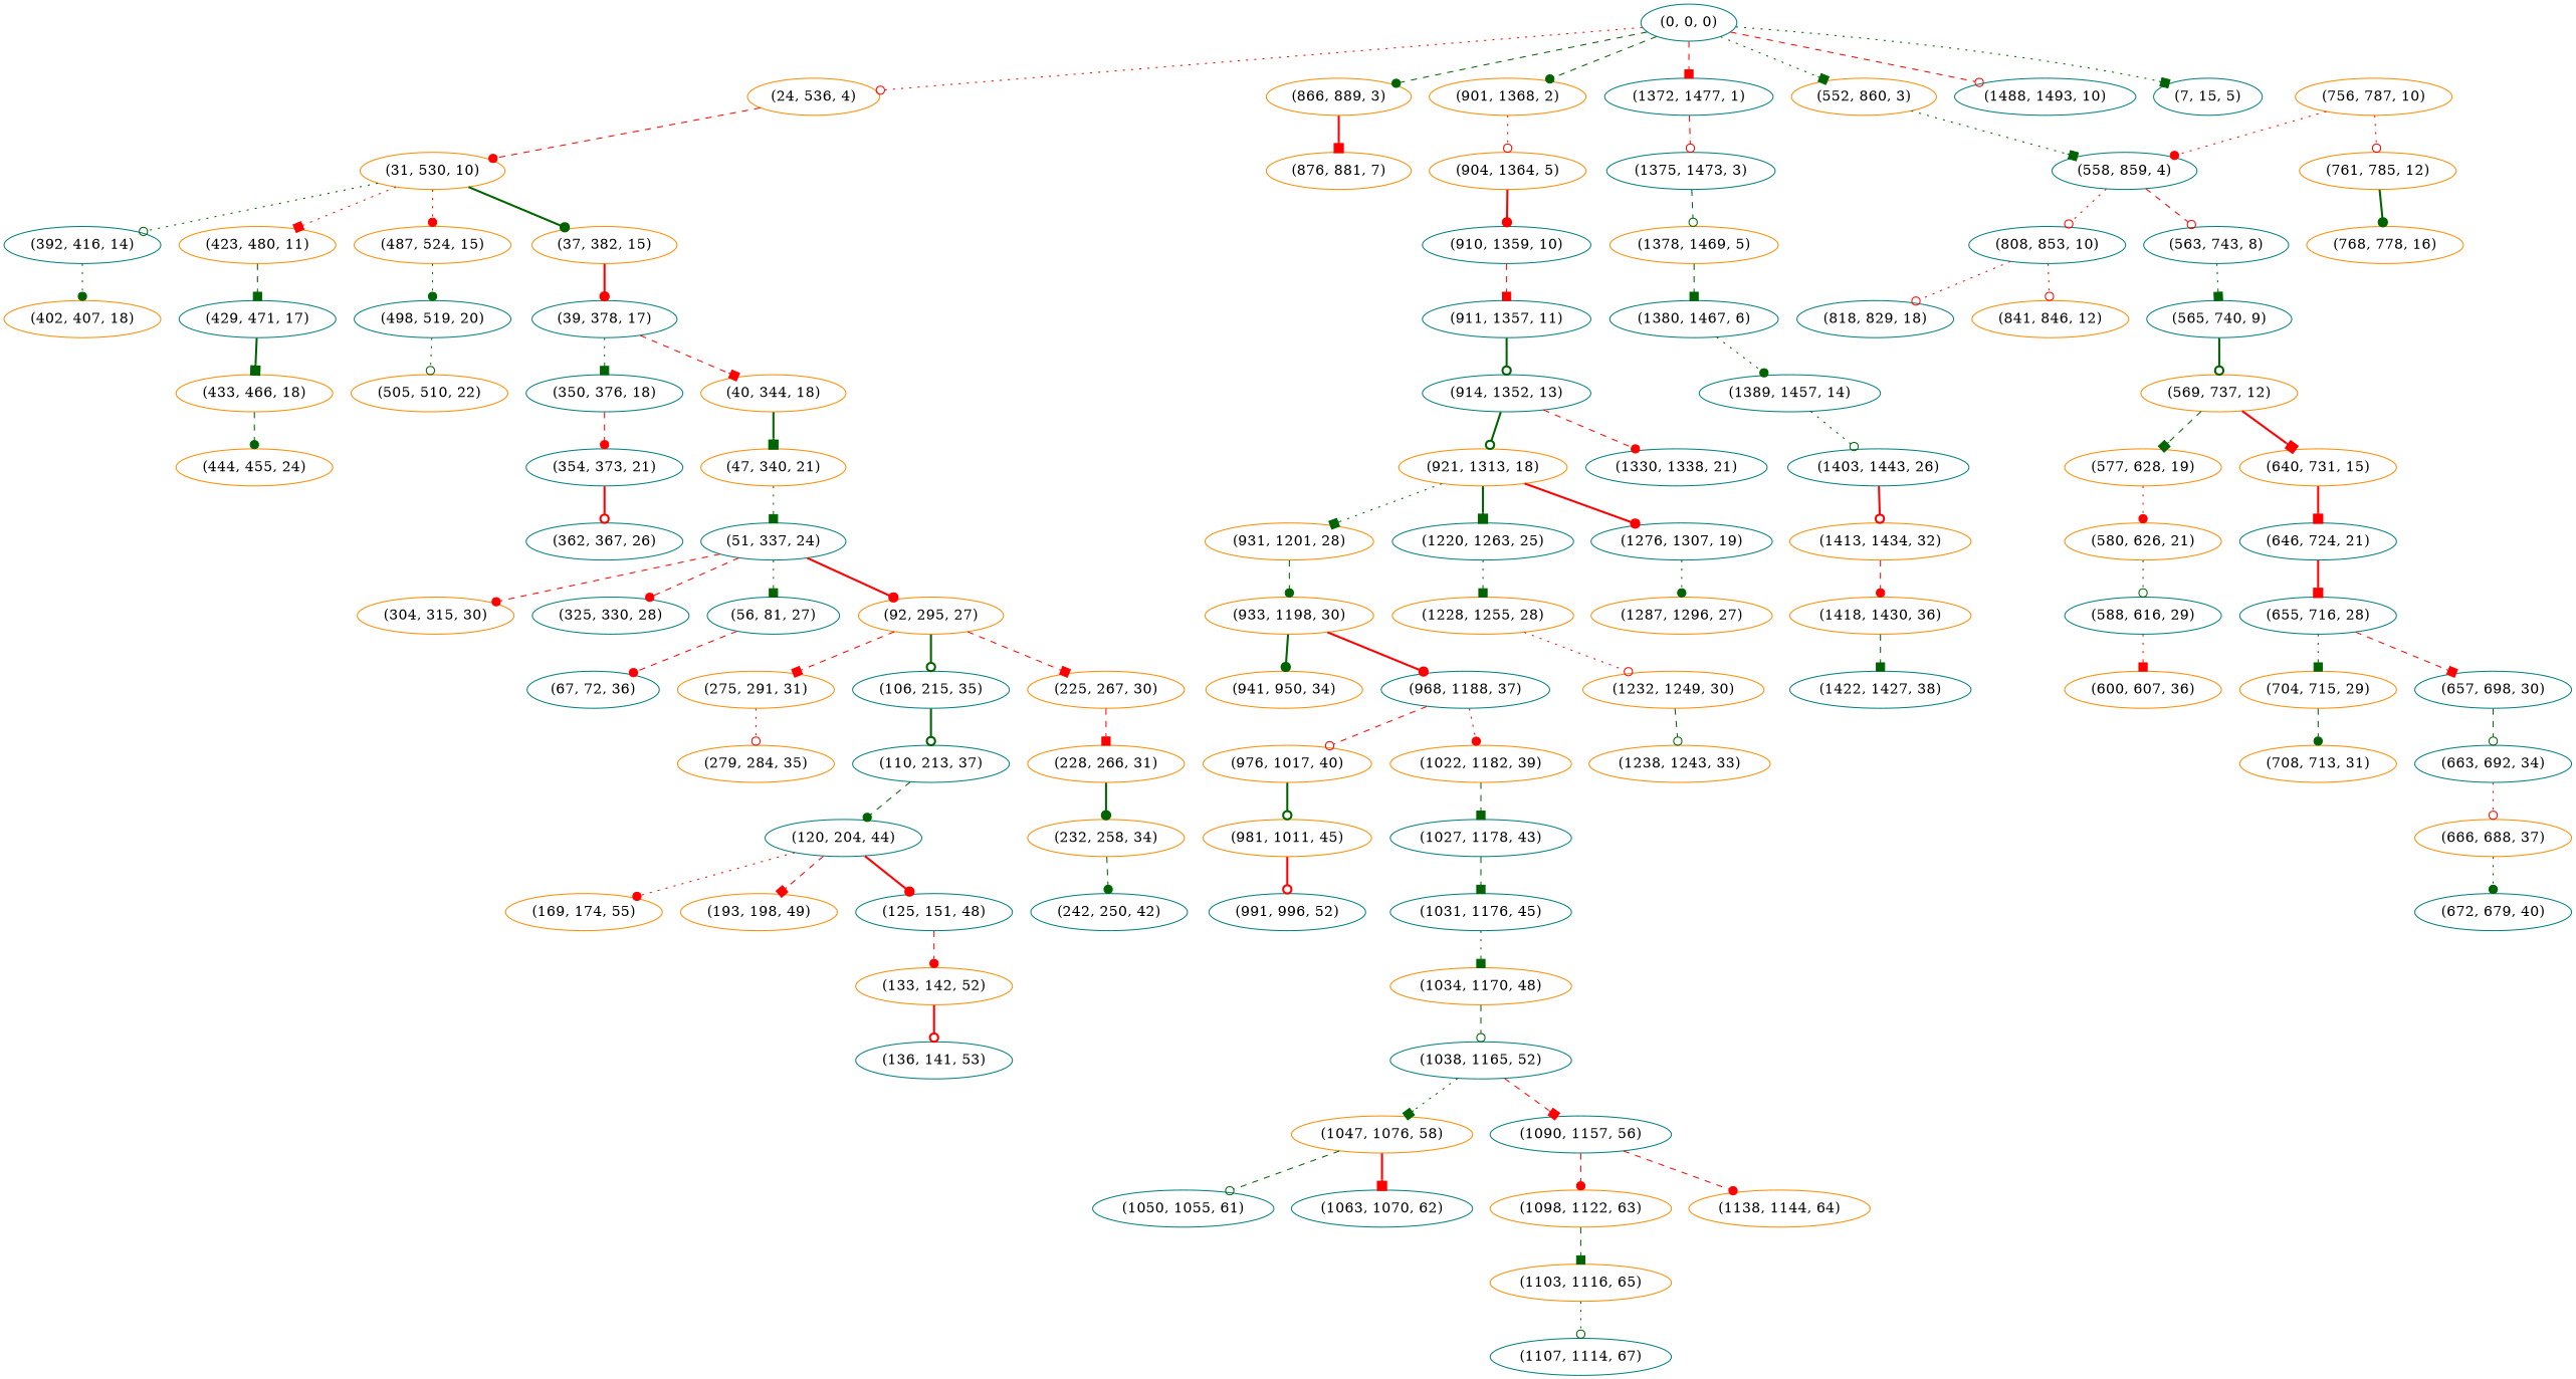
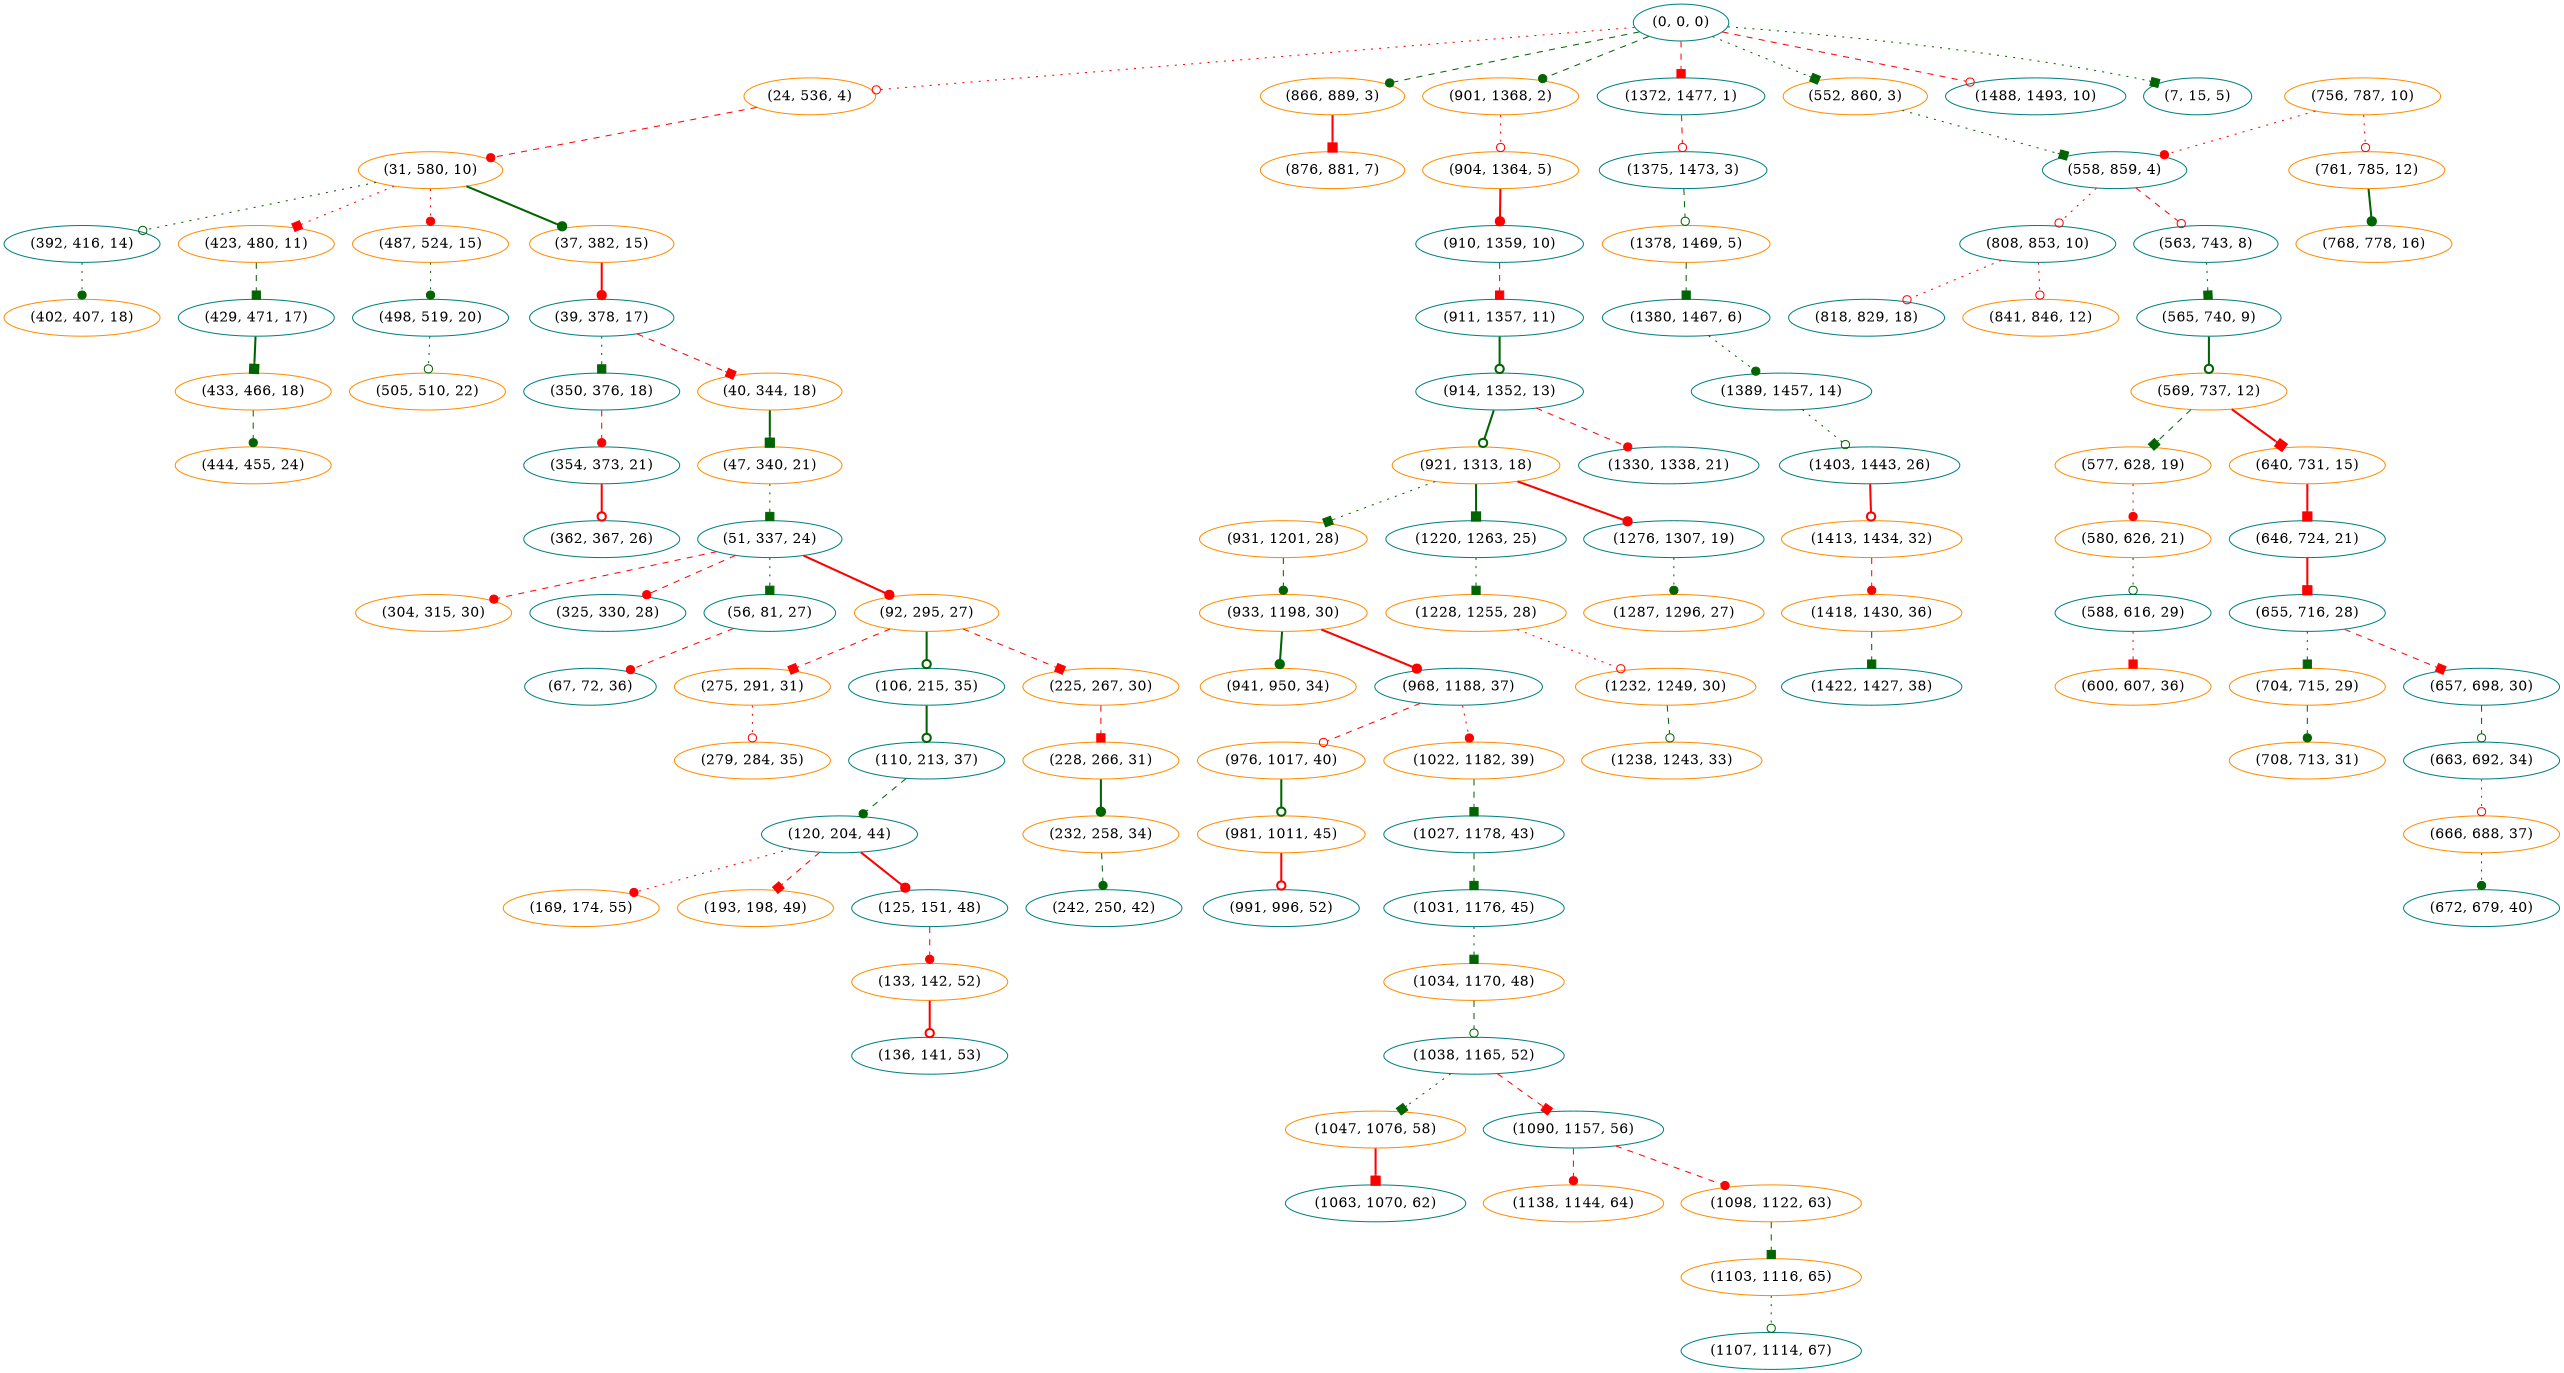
  digraph {
    node [color=darkorange]
    edge [arrowhead=box color=darkgreen style=dashed]
    "(0, 0, 0)" [color=teal]
    "(7, 15, 5)" [color=teal]
    "(24, 536, 4)"
    "(552, 860, 3)"
    "(866, 889, 3)"
    "(901, 1368, 2)"
    "(1372, 1477, 1)" [color=teal]
    "(1488, 1493, 10)" [color=teal]
-   "(31, 530, 10)"
+   "(31, 530, 10)" [label="(31, 580, 10)"]
    "(558, 859, 4)" [color=teal]
    "(876, 881, 7)"
    "(904, 1364, 5)"
    "(1375, 1473, 3)" [color=teal]
    "(37, 382, 15)"
    "(392, 416, 14)" [color=teal]
    "(423, 480, 11)"
    "(487, 524, 15)"
    "(39, 378, 17)" [color=teal]
    "(402, 407, 18)"
    "(429, 471, 17)" [color=teal]
    "(498, 519, 20)" [color=teal]
    "(40, 344, 18)"
    "(350, 376, 18)" [color=teal]
    "(47, 340, 21)"
    "(354, 373, 21)" [color=teal]
    "(51, 337, 24)" [color=teal]
    "(56, 81, 27)" [color=teal]
    "(92, 295, 27)"
    "(304, 315, 30)"
    "(325, 330, 28)" [color=teal]
    "(67, 72, 36)" [color=teal]
    "(106, 215, 35)" [color=teal]
    "(225, 267, 30)"
    "(275, 291, 31)"
    "(110, 213, 37)" [color=teal]
    "(228, 266, 31)"
    "(279, 284, 35)"
    "(120, 204, 44)" [color=teal]
    "(125, 151, 48)" [color=teal]
    "(169, 174, 55)"
    "(193, 198, 49)"
    "(133, 142, 52)"
    "(136, 141, 53)" [color=teal]
    "(232, 258, 34)"
    "(242, 250, 42)" [color=teal]
    "(362, 367, 26)" [color=teal]
    "(433, 466, 18)"
    "(444, 455, 24)"
    "(505, 510, 22)"
    "(563, 743, 8)" [color=teal]
    "(808, 853, 10)" [color=teal]
    "(565, 740, 9)" [color=teal]
    "(756, 787, 10)"
    "(761, 785, 12)"
    "(818, 829, 18)" [color=teal]
    "(841, 846, 12)"
    "(569, 737, 12)"
    "(577, 628, 19)"
    "(640, 731, 15)"
    "(580, 626, 21)"
    "(646, 724, 21)" [color=teal]
    "(588, 616, 29)" [color=teal]
    "(600, 607, 36)"
    "(655, 716, 28)" [color=teal]
    "(657, 698, 30)" [color=teal]
    "(704, 715, 29)"
    "(663, 692, 34)" [color=teal]
    "(708, 713, 31)"
    "(666, 688, 37)"
    "(672, 679, 40)" [color=teal]
    "(768, 778, 16)"
    "(910, 1359, 10)" [color=teal]
    "(911, 1357, 11)" [color=teal]
    "(914, 1352, 13)" [color=teal]
    "(921, 1313, 18)"
    "(1330, 1338, 21)" [color=teal]
    "(931, 1201, 28)"
    "(1220, 1263, 25)" [color=teal]
    "(1276, 1307, 19)" [color=teal]
    "(933, 1198, 30)"
    "(1228, 1255, 28)"
    "(1287, 1296, 27)"
    "(941, 950, 34)"
    "(968, 1188, 37)" [color=teal]
    "(976, 1017, 40)"
    "(1022, 1182, 39)"
    "(981, 1011, 45)"
    "(1027, 1178, 43)" [color=teal]
    "(991, 996, 52)" [color=teal]
    "(1031, 1176, 45)" [color=teal]
    "(1034, 1170, 48)"
    "(1038, 1165, 52)" [color=teal]
    "(1047, 1076, 58)"
    "(1090, 1157, 56)" [color=teal]
-   "(1050, 1055, 61)" [color=teal]
    "(1063, 1070, 62)" [color=teal]
    "(1098, 1122, 63)"
    "(1138, 1144, 64)"
    "(1103, 1116, 65)"
    "(1107, 1114, 67)" [color=teal]
    "(1232, 1249, 30)"
    "(1238, 1243, 33)"
    "(1378, 1469, 5)"
    "(1380, 1467, 6)" [color=teal]
    "(1389, 1457, 14)" [color=teal]
    "(1403, 1443, 26)" [color=teal]
    "(1413, 1434, 32)"
    "(1418, 1430, 36)"
    "(1422, 1427, 38)" [color=teal]
    "(0, 0, 0)" -> "(7, 15, 5)" [style=dotted]
    "(0, 0, 0)" -> "(24, 536, 4)" [arrowhead=odot color=red style=dotted]
    "(0, 0, 0)" -> "(552, 860, 3)" [style=dotted]
    "(0, 0, 0)" -> "(866, 889, 3)" [arrowhead=dot]
    "(0, 0, 0)" -> "(901, 1368, 2)" [arrowhead=dot]
    "(0, 0, 0)" -> "(1372, 1477, 1)" [color=red]
    "(0, 0, 0)" -> "(1488, 1493, 10)" [arrowhead=odot color=red]
    "(24, 536, 4)" -> "(31, 530, 10)" [arrowhead=dot color=red]
    "(552, 860, 3)" -> "(558, 859, 4)" [style=dotted]
    "(866, 889, 3)" -> "(876, 881, 7)" [color=red style=bold]
    "(901, 1368, 2)" -> "(904, 1364, 5)" [arrowhead=odot color=red style=dotted]
    "(1372, 1477, 1)" -> "(1375, 1473, 3)" [arrowhead=odot color=red]
    "(31, 530, 10)" -> "(37, 382, 15)" [arrowhead=dot style=bold]
    "(31, 530, 10)" -> "(392, 416, 14)" [arrowhead=odot style=dotted]
    "(31, 530, 10)" -> "(423, 480, 11)" [color=red style=dotted]
    "(31, 530, 10)" -> "(487, 524, 15)" [arrowhead=dot color=red style=dotted]
    "(558, 859, 4)" -> "(563, 743, 8)" [arrowhead=odot color=red]
    "(558, 859, 4)" -> "(808, 853, 10)" [arrowhead=odot color=red style=dotted]
    "(904, 1364, 5)" -> "(910, 1359, 10)" [arrowhead=dot color=red style=bold]
    "(1375, 1473, 3)" -> "(1378, 1469, 5)" [arrowhead=odot]
    "(37, 382, 15)" -> "(39, 378, 17)" [arrowhead=dot color=red style=bold]
    "(392, 416, 14)" -> "(402, 407, 18)" [arrowhead=dot style=dotted]
    "(423, 480, 11)" -> "(429, 471, 17)"
    "(487, 524, 15)" -> "(498, 519, 20)" [arrowhead=dot style=dotted]
    "(39, 378, 17)" -> "(40, 344, 18)" [color=red]
    "(39, 378, 17)" -> "(350, 376, 18)" [style=dotted]
    "(429, 471, 17)" -> "(433, 466, 18)" [style=bold]
    "(498, 519, 20)" -> "(505, 510, 22)" [arrowhead=odot style=dotted]
    "(40, 344, 18)" -> "(47, 340, 21)" [style=bold]
    "(350, 376, 18)" -> "(354, 373, 21)" [arrowhead=dot color=red]
    "(47, 340, 21)" -> "(51, 337, 24)" [style=dotted]
    "(354, 373, 21)" -> "(362, 367, 26)" [arrowhead=odot color=red style=bold]
    "(51, 337, 24)" -> "(56, 81, 27)" [style=dotted]
    "(51, 337, 24)" -> "(92, 295, 27)" [arrowhead=dot color=red style=bold]
    "(51, 337, 24)" -> "(304, 315, 30)" [arrowhead=dot color=red]
    "(51, 337, 24)" -> "(325, 330, 28)" [arrowhead=dot color=red]
    "(56, 81, 27)" -> "(67, 72, 36)" [arrowhead=dot color=red]
    "(92, 295, 27)" -> "(106, 215, 35)" [arrowhead=odot style=bold]
    "(92, 295, 27)" -> "(225, 267, 30)" [color=red]
    "(92, 295, 27)" -> "(275, 291, 31)" [color=red]
    "(106, 215, 35)" -> "(110, 213, 37)" [arrowhead=odot style=bold]
    "(225, 267, 30)" -> "(228, 266, 31)" [color=red]
    "(275, 291, 31)" -> "(279, 284, 35)" [arrowhead=odot color=red style=dotted]
    "(110, 213, 37)" -> "(120, 204, 44)" [arrowhead=dot]
    "(228, 266, 31)" -> "(232, 258, 34)" [arrowhead=dot style=bold]
    "(120, 204, 44)" -> "(125, 151, 48)" [arrowhead=dot color=red style=bold]
    "(120, 204, 44)" -> "(169, 174, 55)" [arrowhead=dot color=red style=dotted]
    "(120, 204, 44)" -> "(193, 198, 49)" [color=red]
    "(125, 151, 48)" -> "(133, 142, 52)" [arrowhead=dot color=red]
    "(133, 142, 52)" -> "(136, 141, 53)" [arrowhead=odot color=red style=bold]
    "(232, 258, 34)" -> "(242, 250, 42)" [arrowhead=dot]
    "(433, 466, 18)" -> "(444, 455, 24)" [arrowhead=dot]
    "(563, 743, 8)" -> "(565, 740, 9)" [style=dotted]
    "(808, 853, 10)" -> "(818, 829, 18)" [arrowhead=odot color=red style=dotted]
    "(808, 853, 10)" -> "(841, 846, 12)" [arrowhead=odot color=red style=dotted]
    "(565, 740, 9)" -> "(569, 737, 12)" [arrowhead=odot style=bold]
    "(756, 787, 10)" -> "(558, 859, 4)" [arrowhead=dot color=red style=dotted]
    "(756, 787, 10)" -> "(761, 785, 12)" [arrowhead=odot color=red style=dotted]
    "(761, 785, 12)" -> "(768, 778, 16)" [arrowhead=dot style=bold]
    "(569, 737, 12)" -> "(577, 628, 19)"
    "(569, 737, 12)" -> "(640, 731, 15)" [color=red style=bold]
    "(577, 628, 19)" -> "(580, 626, 21)" [arrowhead=dot color=red style=dotted]
    "(640, 731, 15)" -> "(646, 724, 21)" [color=red style=bold]
    "(580, 626, 21)" -> "(588, 616, 29)" [arrowhead=odot style=dotted]
    "(646, 724, 21)" -> "(655, 716, 28)" [color=red style=bold]
    "(588, 616, 29)" -> "(600, 607, 36)" [color=red style=dotted]
    "(655, 716, 28)" -> "(657, 698, 30)" [color=red]
    "(655, 716, 28)" -> "(704, 715, 29)" [style=dotted]
    "(657, 698, 30)" -> "(663, 692, 34)" [arrowhead=odot]
    "(704, 715, 29)" -> "(708, 713, 31)" [arrowhead=dot]
    "(663, 692, 34)" -> "(666, 688, 37)" [arrowhead=odot color=red style=dotted]
    "(666, 688, 37)" -> "(672, 679, 40)" [arrowhead=dot style=dotted]
    "(910, 1359, 10)" -> "(911, 1357, 11)" [color=red]
    "(911, 1357, 11)" -> "(914, 1352, 13)" [arrowhead=odot style=bold]
    "(914, 1352, 13)" -> "(921, 1313, 18)" [arrowhead=odot style=bold]
    "(914, 1352, 13)" -> "(1330, 1338, 21)" [arrowhead=dot color=red]
    "(921, 1313, 18)" -> "(931, 1201, 28)" [style=dotted]
    "(921, 1313, 18)" -> "(1220, 1263, 25)" [style=bold]
    "(921, 1313, 18)" -> "(1276, 1307, 19)" [arrowhead=dot color=red style=bold]
    "(931, 1201, 28)" -> "(933, 1198, 30)" [arrowhead=dot]
    "(1220, 1263, 25)" -> "(1228, 1255, 28)" [style=dotted]
    "(1276, 1307, 19)" -> "(1287, 1296, 27)" [arrowhead=dot style=dotted]
    "(933, 1198, 30)" -> "(941, 950, 34)" [arrowhead=dot style=bold]
    "(933, 1198, 30)" -> "(968, 1188, 37)" [arrowhead=dot color=red style=bold]
    "(1228, 1255, 28)" -> "(1232, 1249, 30)" [arrowhead=odot color=red style=dotted]
    "(968, 1188, 37)" -> "(976, 1017, 40)" [arrowhead=odot color=red]
    "(968, 1188, 37)" -> "(1022, 1182, 39)" [arrowhead=dot color=red style=dotted]
    "(976, 1017, 40)" -> "(981, 1011, 45)" [arrowhead=odot style=bold]
    "(1022, 1182, 39)" -> "(1027, 1178, 43)"
    "(981, 1011, 45)" -> "(991, 996, 52)" [arrowhead=odot color=red style=bold]
    "(1027, 1178, 43)" -> "(1031, 1176, 45)"
    "(1031, 1176, 45)" -> "(1034, 1170, 48)" [style=dotted]
    "(1034, 1170, 48)" -> "(1038, 1165, 52)" [arrowhead=odot]
    "(1038, 1165, 52)" -> "(1047, 1076, 58)" [style=dotted]
    "(1038, 1165, 52)" -> "(1090, 1157, 56)" [color=red]
-   "(1047, 1076, 58)" -> "(1050, 1055, 61)" [arrowhead=odot]
    "(1047, 1076, 58)" -> "(1063, 1070, 62)" [color=red style=bold]
    "(1090, 1157, 56)" -> "(1098, 1122, 63)" [arrowhead=dot color=red]
    "(1090, 1157, 56)" -> "(1138, 1144, 64)" [arrowhead=dot color=red]
    "(1098, 1122, 63)" -> "(1103, 1116, 65)"
    "(1103, 1116, 65)" -> "(1107, 1114, 67)" [arrowhead=odot style=dotted]
    "(1232, 1249, 30)" -> "(1238, 1243, 33)" [arrowhead=odot]
    "(1378, 1469, 5)" -> "(1380, 1467, 6)"
    "(1380, 1467, 6)" -> "(1389, 1457, 14)" [arrowhead=dot style=dotted]
    "(1389, 1457, 14)" -> "(1403, 1443, 26)" [arrowhead=odot style=dotted]
    "(1403, 1443, 26)" -> "(1413, 1434, 32)" [arrowhead=odot color=red style=bold]
    "(1413, 1434, 32)" -> "(1418, 1430, 36)" [arrowhead=dot color=red]
    "(1418, 1430, 36)" -> "(1422, 1427, 38)"
  }
